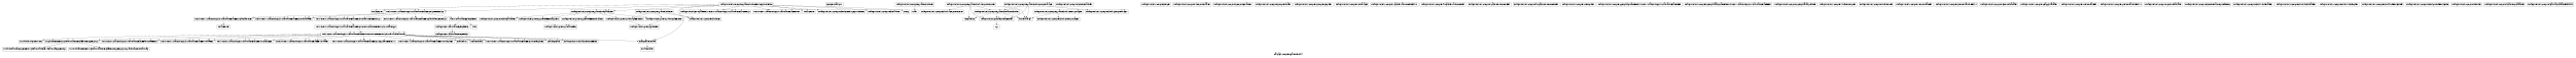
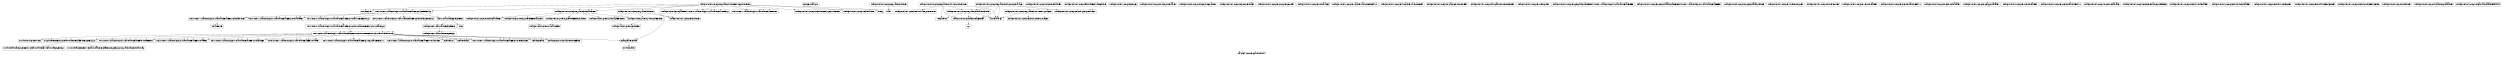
  digraph {
    label="Call graph: compute_gyration_chunk.ll"
    node [shape=record]
    n1 [label="{_ZN9LAMMPS_NS20ComputeGyrationChunkC2EPNS_6LAMMPSEiPPc}"]
    n2 [label="{_ZN9LAMMPS_NS12ComputeChunkC2EPNS_6LAMMPSEiPPc}"]
    n3 [label="{_ZN9LAMMPS_NS12ComputeChunk4initEv}"]
    n4 [label="{strcmp}"]
    n5 [label="{_ZNSaIcEC1Ev}"]
    n6 [label="{_ZNSt7__cxx1112basic_stringIcSt11char_traitsIcESaIcEEC2IS3_EEPKcRKS3_}"]
    n7 [label="{_ZN9LAMMPS_NS12ComputeChunkD2Ev}"]
    n8 [label="{_ZN9LAMMPS_NS20ComputeGyrationChunk8allocateEv}"]
    n9 [label="{_ZN9LAMMPS_NS5Error3allERKNSt7__cxx1112basic_stringIcSt11char_traitsIcESaIcEEEiS8_}"]
    n10 [label="{_ZNSt7__cxx1112basic_stringIcSt11char_traitsIcESaIcEED1Ev}"]
-   n11 [label="{_ZNSaIcED1Ev}"]
    n12 [label="{_ZNSt7__cxx1112basic_stringIcSt11char_traitsIcESaIcEE13_M_local_dataEv}"]
    n13 [label="{_ZNSt7__cxx1112basic_stringIcSt11char_traitsIcESaIcEE12_Alloc_hiderC1EPcRKS3_}"]
    n14 [label="{_ZNSt11char_traitsIcE6lengthEPKc}"]
    n15 [label="{_ZNSt7__cxx1112basic_stringIcSt11char_traitsIcESaIcEE12_M_constructIPKcEEvT_S8_}"]
    n16 [label="{_ZNSt7__cxx1112basic_stringIcSt11char_traitsIcESaIcEE12_Alloc_hiderD2Ev}"]
    n17 [label="{_ZN9LAMMPS_NS6Memory7destroyIdEEvRPT_}"]
    n18 [label="{_ZN9LAMMPS_NS6Memory7destroyIdEEvRPPT_}"]
    n19 [label="{_ZN9LAMMPS_NS12ComputeChunk8allocateEv}"]
    n20 [label="{_ZN9LAMMPS_NS6Memory6createIdEEPT_RS3_iPKc}"]
    n21 [label="{_ZN9LAMMPS_NS6Memory6createIdEEPPT_RS4_iiPKc}"]
    n22 [label="{_ZN9__gnu_cxx11char_traitsIcE6lengthEPKc}"]
    n23 [label="{strlen}"]
    n24 [label="{_ZNSt7__cxx1112basic_stringIcSt11char_traitsIcESaIcEE16_M_construct_auxIPKcEEvT_S8_St12__false_type}"]
    n25 [label="{_ZNSaIcED2Ev}"]
    n26 [label="{_ZN9LAMMPS_NS6Memory5sfreeEPv}"]
    n27 [label="{_ZN9LAMMPS_NS6Memory7smallocElPKc}"]
    n28 [label="{__gxx_personality_v0}"]
    n29 [label="{_ZN9LAMMPS_NS20ComputeGyrationChunkD2Ev}"]
    n30 [label="{__clang_call_terminate}"]
    n31 [label="{_ZSt9terminatev}"]
    n32 [label="{__cxa_begin_catch}"]
    n33 [label="{_ZN9__gnu_cxx11char_traitsIcE2eqERKcS3_}"]
    n34 [label="{_ZNSt7__cxx1112basic_stringIcSt11char_traitsIcESaIcEE12_M_constructIPKcEEvT_S8_St20forward_iterator_tag}"]
    n35 [label="{_ZN9LAMMPS_NS20ComputeGyrationChunkD0Ev}"]
    n36 [label="{_ZdlPv}"]
    n37 [label="{_ZN9LAMMPS_NS20ComputeGyrationChunk14compute_vectorEv}"]
    n38 [label="{_ZN9LAMMPS_NS12ComputeChunk14compute_vectorEv}"]
    n39 [label="{_ZN9LAMMPS_NS20ComputeGyrationChunk9com_chunkEv}"]
    n40 [label="{_ZN9LAMMPS_NS6Domain5unmapEPKdiPd}"]
    n41 [label="{llvm.fmuladd.f64}"]
    n42 [label="{MPI_Allreduce}"]
    n43 [label="{sqrt}"]
    n44 [label="{_ZN9LAMMPS_NS20ComputeGyrationChunk12memory_usageEv}"]
    n45 [label="{_ZN9LAMMPS_NS12ComputeChunk12memory_usageEv}"]
    n46 [label="{_ZN9LAMMPS_NS20ComputeGyrationChunk13compute_arrayEv}"]
    n47 [label="{_ZN9LAMMPS_NS12ComputeChunk13compute_arrayEv}"]
    n48 [label="{_ZN9LAMMPS_NS7Compute15reset_extra_dofEv}"]
+   n49 [label="{_ZN9LAMMPS_NS7Compute9init_listEiPNS_9NeighListE}"]
    n50 [label="{_ZN9LAMMPS_NS7Compute5setupEv}"]
    n51 [label="{_ZN9LAMMPS_NS7Compute14compute_scalarEv}"]
    n52 [label="{_ZN9LAMMPS_NS7Compute15compute_peratomEv}"]
    n53 [label="{_ZN9LAMMPS_NS7Compute13compute_localEv}"]
    n54 [label="{_ZN9LAMMPS_NS7Compute15compute_pergridEv}"]
    n55 [label="{_ZN9LAMMPS_NS7Compute10set_arraysEi}"]
    n56 [label="{_ZN9LAMMPS_NS7Compute17pack_forward_commEiPiPdiS1_}"]
    n57 [label="{_ZN9LAMMPS_NS7Compute19unpack_forward_commEiiPd}"]
    n58 [label="{_ZN9LAMMPS_NS7Compute17pack_reverse_commEiiPd}"]
    n59 [label="{_ZN9LAMMPS_NS7Compute19unpack_reverse_commEiPiPd}"]
    n60 [label="{_ZN9LAMMPS_NS7Compute10reset_gridEv}"]
    n61 [label="{_ZN9LAMMPS_NS7Compute16get_grid_by_nameERKNSt7__cxx1112basic_stringIcSt11char_traitsIcESaIcEEERi}"]
    n62 [label="{_ZN9LAMMPS_NS7Compute20get_griddata_by_nameEiRKNSt7__cxx1112basic_stringIcSt11char_traitsIcESaIcEEERi}"]
    n63 [label="{_ZN9LAMMPS_NS7Compute21get_griddata_by_indexEi}"]
    n64 [label="{_ZN9LAMMPS_NS7Compute14dof_remove_preEv}"]
    n65 [label="{_ZN9LAMMPS_NS7Compute10dof_removeEi}"]
    n66 [label="{_ZN9LAMMPS_NS7Compute11remove_biasEiPd}"]
    n67 [label="{_ZN9LAMMPS_NS7Compute15remove_bias_thrEiPdS1_}"]
    n68 [label="{_ZN9LAMMPS_NS7Compute15remove_bias_allEv}"]
    n69 [label="{_ZN9LAMMPS_NS7Compute16reapply_bias_allEv}"]
    n70 [label="{_ZN9LAMMPS_NS7Compute12restore_biasEiPd}"]
    n71 [label="{_ZN9LAMMPS_NS7Compute16restore_bias_thrEiPdS1_}"]
    n72 [label="{_ZN9LAMMPS_NS7Compute16restore_bias_allEv}"]
    n73 [label="{_ZN9LAMMPS_NS7Compute23reset_extra_compute_fixEPKc}"]
    n74 [label="{_ZN9LAMMPS_NS12ComputeChunk11lock_enableEv}"]
    n75 [label="{_ZN9LAMMPS_NS12ComputeChunk12lock_disableEv}"]
    n76 [label="{_ZN9LAMMPS_NS12ComputeChunk11lock_lengthEv}"]
    n77 [label="{_ZN9LAMMPS_NS12ComputeChunk4lockEPNS_3FixEll}"]
    n78 [label="{_ZN9LAMMPS_NS12ComputeChunk6unlockEPNS_3FixE}"]
    n79 [label="{_ZN9LAMMPS_NS7Compute7refreshEv}"]
    n80 [label="{_ZN9LAMMPS_NS7Compute19pair_setup_callbackEii}"]
    n81 [label="{_ZN9LAMMPS_NS7Compute19pair_tally_callbackEiiiidddddd}"]
    n82 [label="{_ZN9__gnu_cxx17__is_null_pointerIKcEEbPT_}"]
    n83 [label="{_ZSt19__throw_logic_errorPKc}"]
    n84 [label="{_ZSt8distanceIPKcENSt15iterator_traitsIT_E15difference_typeES3_S3_}"]
    n85 [label="{_ZNSt7__cxx1112basic_stringIcSt11char_traitsIcESaIcEE9_M_createERmm}"]
    n86 [label="{_ZNSt7__cxx1112basic_stringIcSt11char_traitsIcESaIcEE7_M_dataEPc}"]
    n87 [label="{_ZNSt7__cxx1112basic_stringIcSt11char_traitsIcESaIcEE11_M_capacityEm}"]
    n88 [label="{_ZNKSt7__cxx1112basic_stringIcSt11char_traitsIcESaIcEE7_M_dataEv}"]
    n89 [label="{_ZNSt7__cxx1112basic_stringIcSt11char_traitsIcESaIcEE13_S_copy_charsEPcPKcS7_}"]
    n90 [label="{_ZNSt7__cxx1112basic_stringIcSt11char_traitsIcESaIcEE10_M_disposeEv}"]
    n91 [label="{__cxa_rethrow}"]
    n92 [label="{__cxa_end_catch}"]
    n93 [label="{_ZNSt7__cxx1112basic_stringIcSt11char_traitsIcESaIcEE13_M_set_lengthEm}"]
    n94 [label="{_ZSt19__iterator_categoryIPKcENSt15iterator_traitsIT_E17iterator_categoryERKS3_}"]
    n95 [label="{_ZSt10__distanceIPKcENSt15iterator_traitsIT_E15difference_typeES3_S3_St26random_access_iterator_tag}"]
    n1 -> n2
    n1 -> n3
    n1 -> n4
    n1 -> n5
    n1 -> n6
    n1 -> n7
    n1 -> n8
    n1 -> n9
    n1 -> n10
-   n1 -> n11
    n6 -> n12
    n6 -> n13
    n6 -> n14
    n6 -> n15
    n6 -> n16
    n8 -> n17
    n8 -> n18
    n8 -> n19
    n8 -> n20
    n8 -> n21
    n14 -> n22
    n14 -> n23
    n15 -> n24
    n16 -> n25
    n17 -> n26
    n18 -> n26
    n20 -> n27
    n21 -> n27
    n22 -> n33
    n24 -> n34
    n29 -> n7
    n29 -> n17
    n29 -> n18
    n29 -> n30
    n30 -> n31
    n34 -> n30
    n34 -> n32
    n34 -> n82
    n34 -> n83
    n34 -> n84
    n34 -> n85
    n34 -> n86
    n34 -> n87
    n34 -> n88
    n34 -> n89
    n34 -> n90
    n34 -> n91
    n34 -> n92
    n34 -> n93
    n35 -> n36
    n37 -> n38
    n37 -> n39
    n37 -> n40
    n37 -> n41
    n37 -> n42
    n39 -> n40
    n39 -> n41
    n39 -> n42
    n40 -> n43
    n44 -> n41
    n44 -> n45
    n46 -> n39
    n46 -> n40
    n46 -> n41
    n46 -> n47
    n84 -> n94
    n84 -> n95
  }
